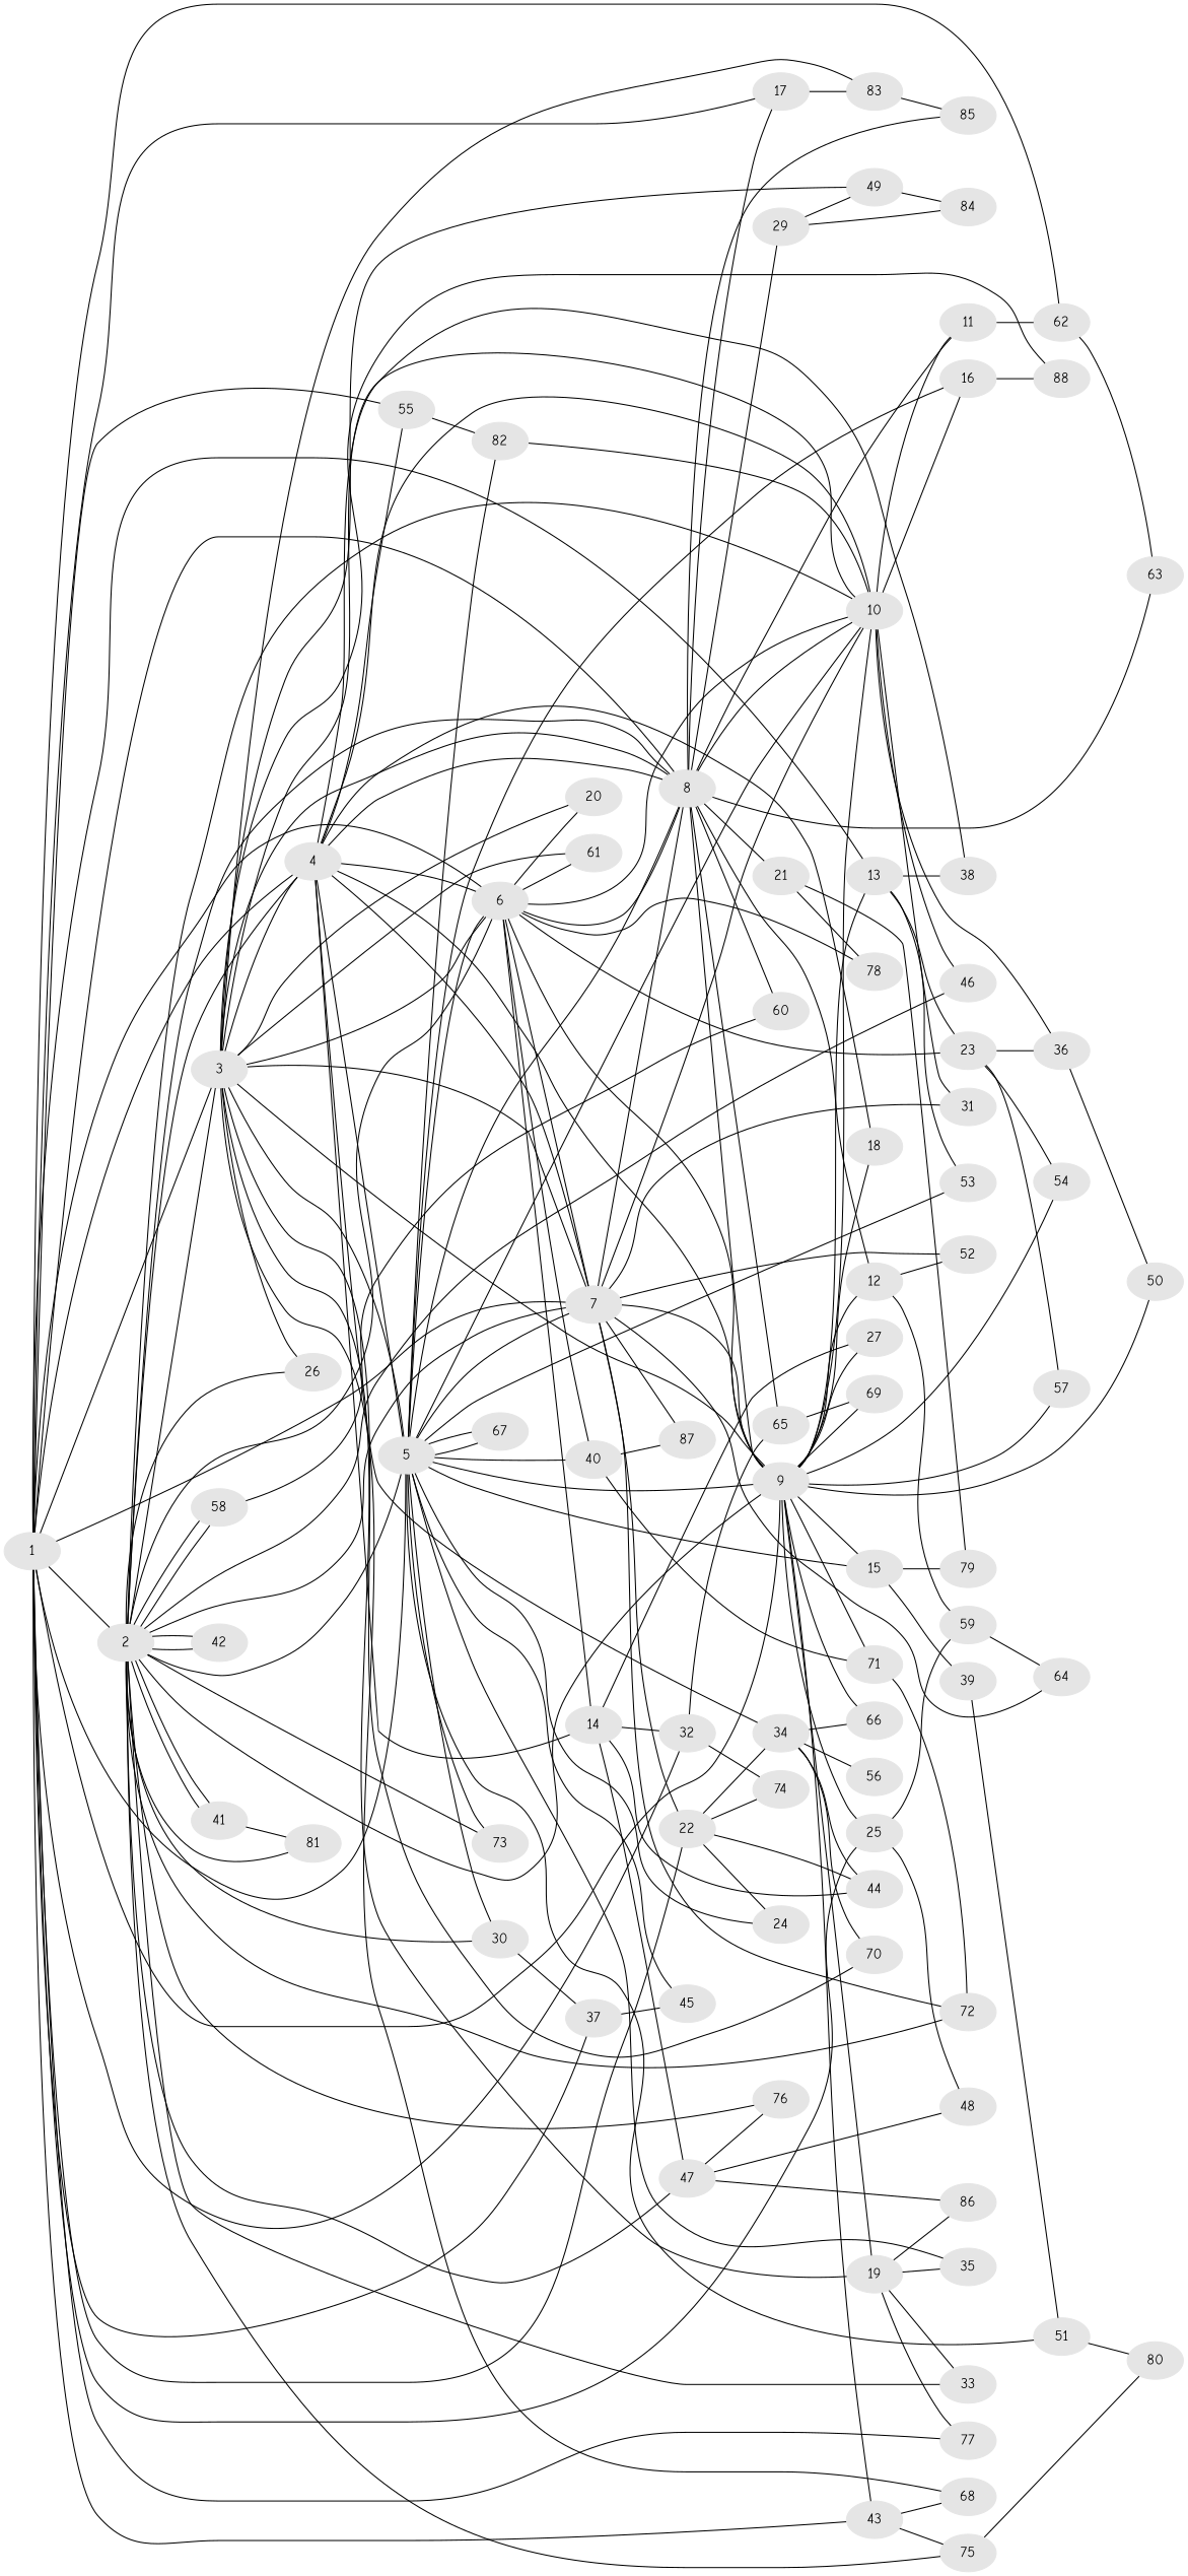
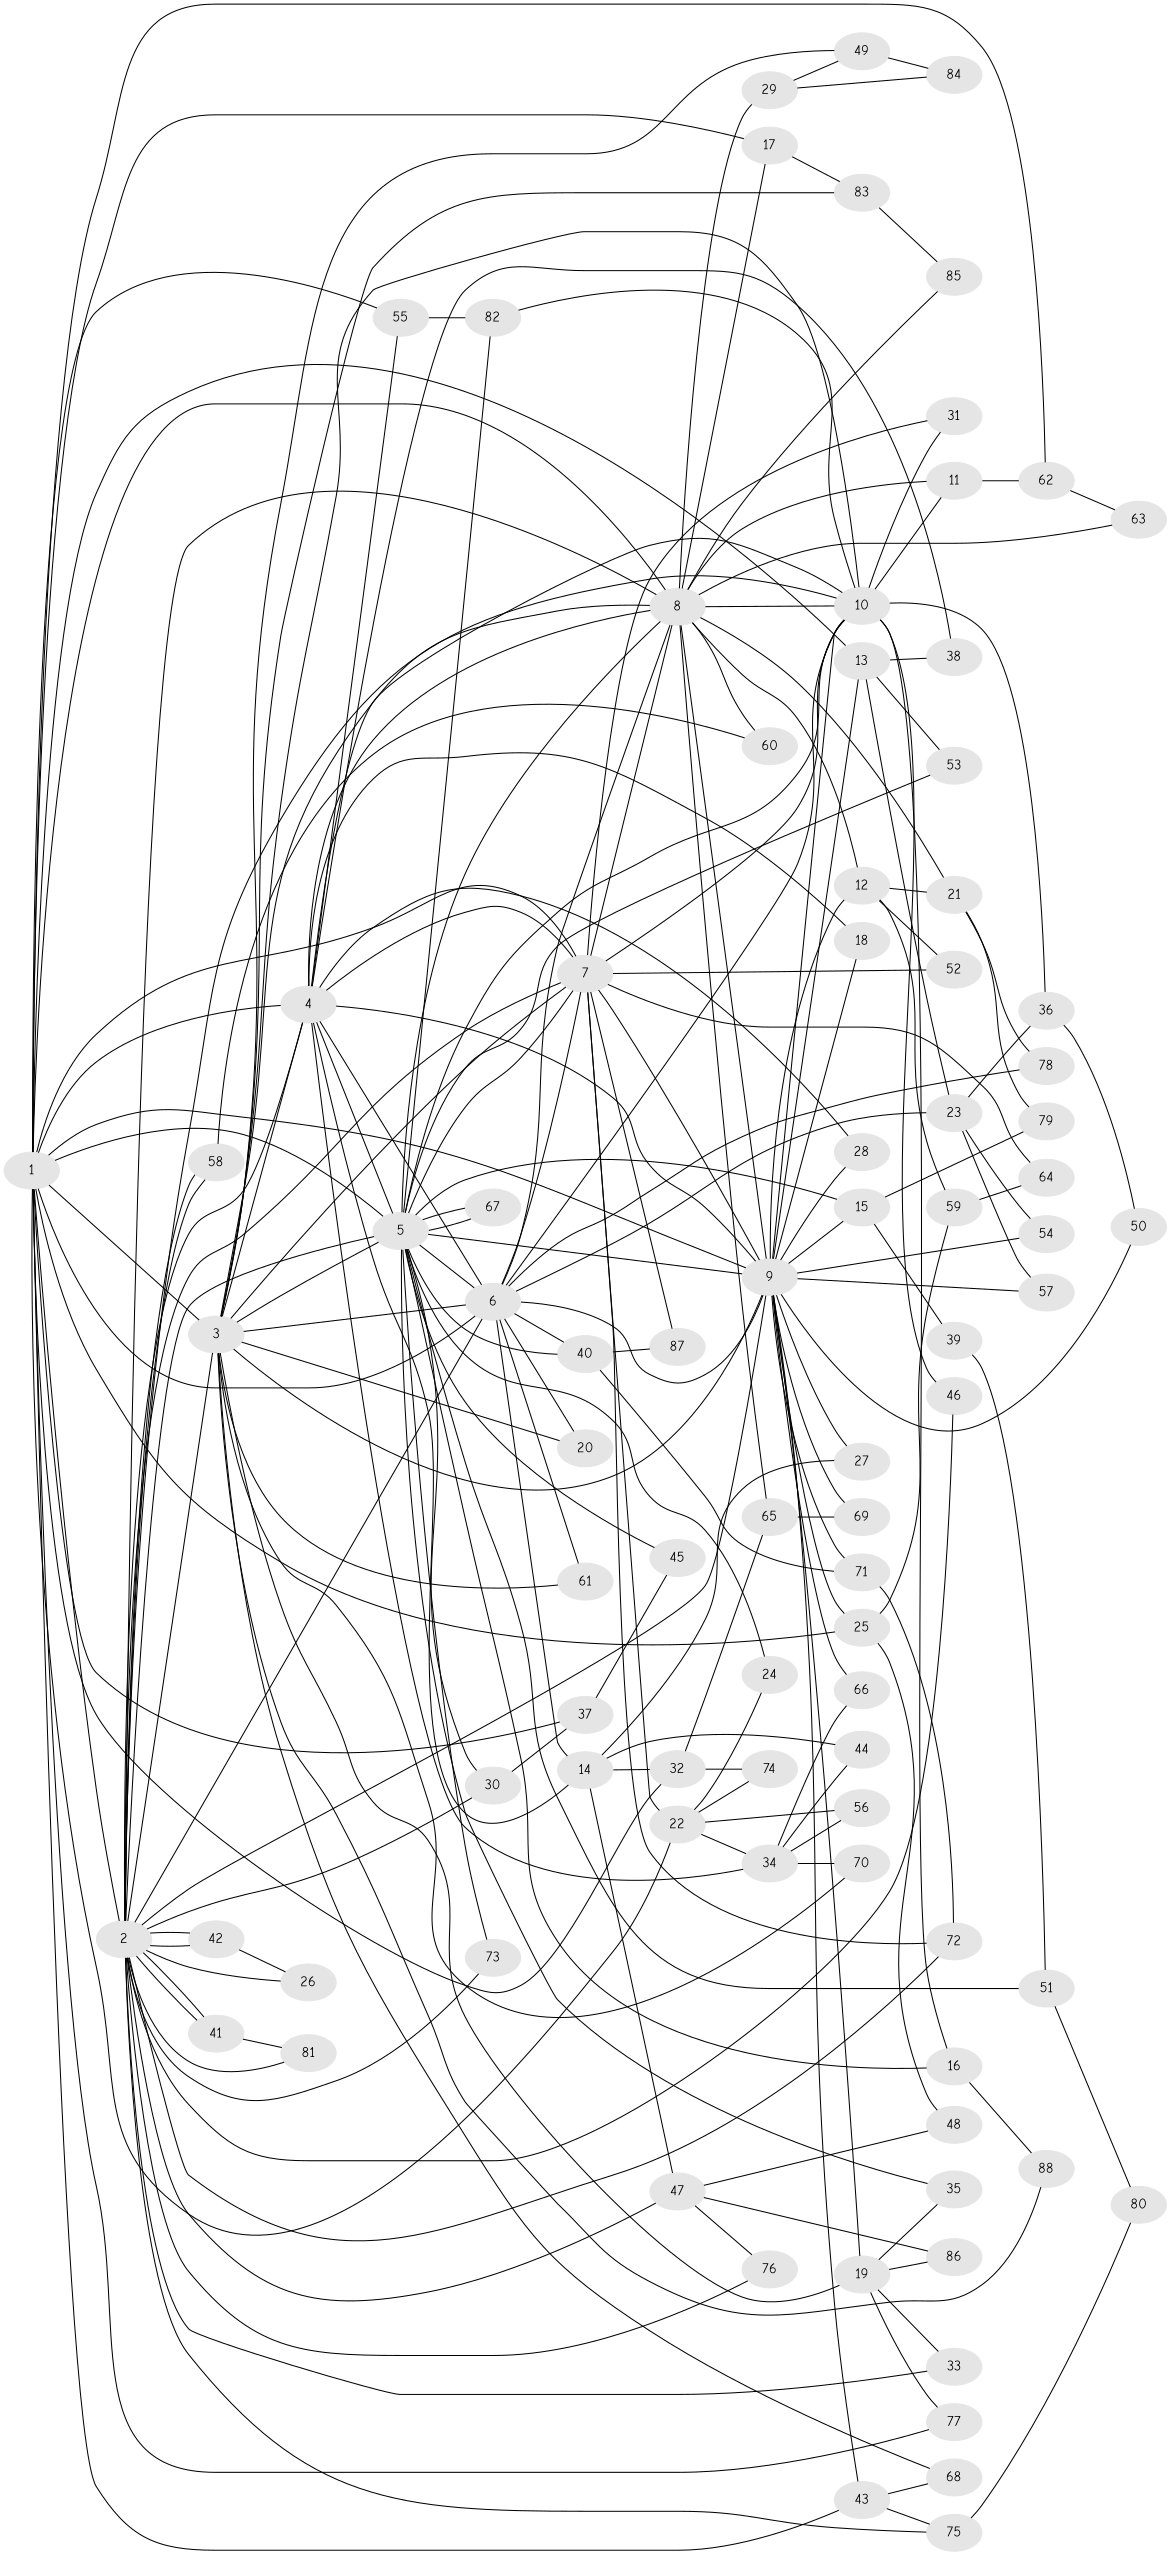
  graph {
    fontname="Comic Neue"
    rankdir=LR
    node [color=gray90 fontname="Comic Neue" style=filled]
    edge [fontname="Comic Neue"]
    1
    2
    3
    4
    5
    6
    7
    8
    9
    13
    17
    22
    25
    32
    37
    43
    55
    62
    77
    10
    26
    30
    33
    41
    42
    46
    47
    58
    72
    73
    75
    76
    81
    19
    20
    49
    61
    68
    70
    83
    88
    14
    18
+   28
    34
    38
    15
    16
    24
    35
    40
    45
    51
    53
    67
    82
    23
    78
    31
    52
    64
    87
    11
    12
    21
    29
    60
    63
    65
    85
    27
    50
    54
    57
    66
    69
    71
    36
    56
    74
    59
    48
    86
    80
    84
    44
    39
    79
    1 -- 2
    1 -- 3
    1 -- 4
    1 -- 5
    1 -- 6
    1 -- 7
    1 -- 8
    1 -- 9
    1 -- 13
    1 -- 17
    1 -- 22
    1 -- 25
    1 -- 32
    1 -- 37
    1 -- 43
    1 -- 55
    1 -- 62
    1 -- 77
    2 -- 3
    2 -- 4
    2 -- 5
    2 -- 6
    2 -- 7
    2 -- 8
    2 -- 9
    2 -- 10
    2 -- 26
    2 -- 30
    2 -- 33
    2 -- 41
    2 -- 41
    2 -- 42
    2 -- 42
    2 -- 46
    2 -- 47
    2 -- 58
    2 -- 58
    2 -- 72
    2 -- 73
    2 -- 75
    2 -- 76
    2 -- 81
    3 -- 4
    3 -- 5
    3 -- 6
    3 -- 7
    3 -- 8
    3 -- 9
    3 -- 10
-   3 -- 26
+   42 -- 26
    3 -- 19
    3 -- 20
    3 -- 49
    3 -- 61
    3 -- 68
    3 -- 70
    3 -- 83
    3 -- 88
    4 -- 5
    4 -- 6
    4 -- 7
    4 -- 8
    4 -- 9
    4 -- 55
    4 -- 10
    4 -- 14
    4 -- 18
+   4 -- 28
    4 -- 34
    4 -- 38
    5 -- 6
    5 -- 7
    5 -- 8
    5 -- 9
    5 -- 10
    5 -- 30
    5 -- 73
    5 -- 15
    5 -- 16
    5 -- 24
    5 -- 35
    5 -- 40
    5 -- 45
    5 -- 51
    5 -- 53
    5 -- 67
    5 -- 67
    5 -- 82
    6 -- 7
    6 -- 8
    6 -- 9
    6 -- 10
    6 -- 20
    6 -- 61
    6 -- 14
    6 -- 40
    6 -- 23
    6 -- 78
    7 -- 8
    7 -- 9
    7 -- 22
    7 -- 10
    7 -- 72
    7 -- 31
    7 -- 52
    7 -- 64
    7 -- 87
    8 -- 9
    8 -- 17
    8 -- 10
    8 -- 11
    8 -- 12
    8 -- 21
    8 -- 29
    8 -- 60
    8 -- 63
    8 -- 65
    8 -- 85
    9 -- 13
    9 -- 25
    9 -- 43
    9 -- 10
    9 -- 19
    9 -- 18
+   9 -- 28
    9 -- 15
    9 -- 12
    9 -- 27
    9 -- 50
    9 -- 54
    9 -- 57
    9 -- 66
    9 -- 69
    9 -- 71
    13 -- 38
    13 -- 53
    13 -- 23
    17 -- 83
    22 -- 34
    22 -- 24
-   22 -- 44
+   22 -- 56
    22 -- 74
    25 -- 59
    25 -- 48
    32 -- 65
    32 -- 74
    37 -- 45
    43 -- 75
    43 -- 68
    55 -- 82
    62 -- 63
    10 -- 46
    10 -- 16
    10 -- 31
    10 -- 11
    10 -- 36
    30 -- 37
    41 -- 81
    47 -- 76
    47 -- 48
    47 -- 86
    58 -- 60
    75 -- 80
    19 -- 77
    19 -- 33
    19 -- 35
    19 -- 86
    49 -- 84
    83 -- 85
    14 -- 32
    14 -- 47
    14 -- 27
    14 -- 44
    34 -- 70
    34 -- 66
    34 -- 56
    34 -- 44
    15 -- 39
    15 -- 79
    16 -- 88
    40 -- 87
    40 -- 71
    51 -- 80
    82 -- 10
    23 -- 54
    23 -- 57
    23 -- 36
    11 -- 62
    12 -- 52
+   12 -- 21
    12 -- 59
    21 -- 78
    21 -- 79
    29 -- 49
    29 -- 84
    65 -- 69
    71 -- 72
    36 -- 50
    59 -- 64
    39 -- 51
  }
